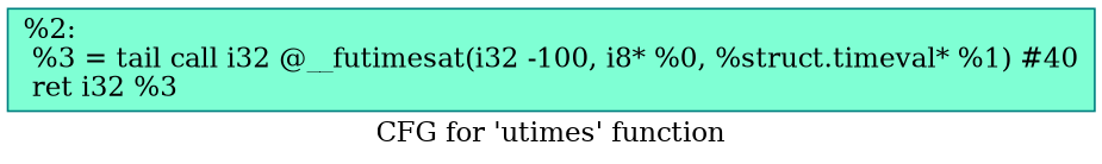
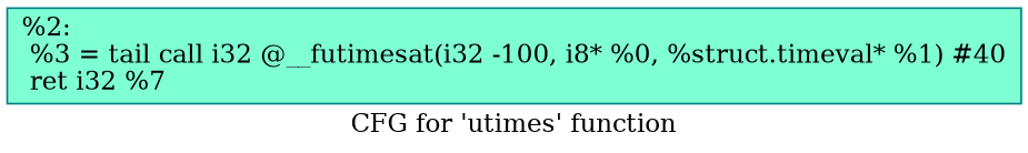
  digraph {
    label="CFG for 'utimes' function"
-   n1 [label="{%2:\l  %3 = tail call i32 @__futimesat(i32 -100, i8* %0, %struct.timeval* %1) #40\l  ret i32 %3\l}" shape=record style=filled fillcolor=aquamarine color=teal]
+   n1 [label="{%2:\l  %3 = tail call i32 @__futimesat(i32 -100, i8* %0, %struct.timeval* %1) #40\l  ret i32 %7\l}" shape=record style=filled fillcolor=aquamarine color=teal]
  }
